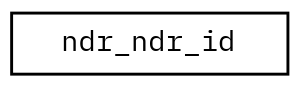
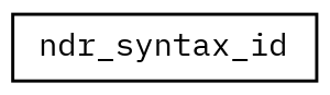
  digraph {
    rankdir=LR
    fontname="IBM Plex Mono"
-   n1 [color=black fillcolor=white fontname="IBM Plex Mono" fontsize=10 height=0.2 label=ndr_ndr_id shape=record style=filled width=0.4]
+   n1 [color=black fillcolor=white fontname="IBM Plex Mono" fontsize=10 height=0.2 label=ndr_syntax_id shape=record style=filled width=0.4]
  }
